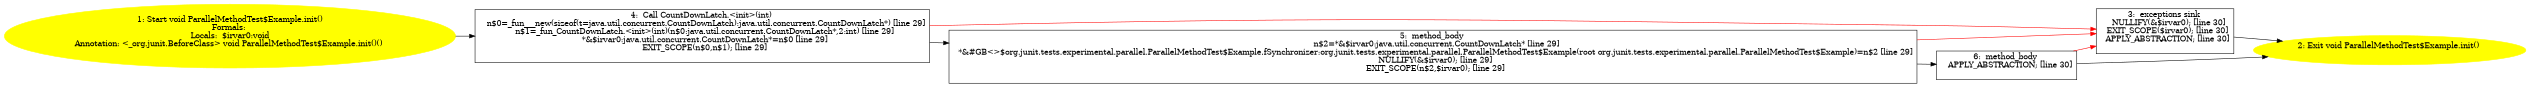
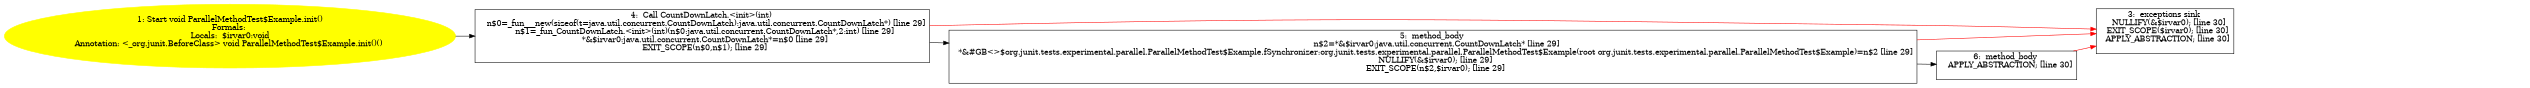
  digraph {
    rankdir=LR
    node [shape=box]
    n1 [color=yellow label="1: Start void ParallelMethodTest$Example.init()\nFormals: \nLocals:  $irvar0:void\nAnnotation: <_org.junit.BeforeClass> void ParallelMethodTest$Example.init()() \n  " style=filled shape=""]
    n2 [label="4:  Call CountDownLatch.<init>(int) \n   n$0=_fun___new(sizeof(t=java.util.concurrent.CountDownLatch):java.util.concurrent.CountDownLatch*) [line 29]\n  n$1=_fun_CountDownLatch.<init>(int)(n$0:java.util.concurrent.CountDownLatch*,2:int) [line 29]\n  *&$irvar0:java.util.concurrent.CountDownLatch*=n$0 [line 29]\n  EXIT_SCOPE(n$0,n$1); [line 29]\n "]
    n3 [label="3:  exceptions sink \n   NULLIFY(&$irvar0); [line 30]\n  EXIT_SCOPE($irvar0); [line 30]\n  APPLY_ABSTRACTION; [line 30]\n "]
    n4 [label="5:  method_body \n   n$2=*&$irvar0:java.util.concurrent.CountDownLatch* [line 29]\n  *&#GB<>$org.junit.tests.experimental.parallel.ParallelMethodTest$Example.fSynchronizer:org.junit.tests.experimental.parallel.ParallelMethodTest$Example(root org.junit.tests.experimental.parallel.ParallelMethodTest$Example)=n$2 [line 29]\n  NULLIFY(&$irvar0); [line 29]\n  EXIT_SCOPE(n$2,$irvar0); [line 29]\n "]
-   n5 [color=yellow label="2: Exit void ParallelMethodTest$Example.init() \n  " style=filled shape=""]
    n6 [label="6:  method_body \n   APPLY_ABSTRACTION; [line 30]\n "]
    n1 -> n2
    n2 -> n3 [color=red]
    n2 -> n4
-   n3 -> n5
    n4 -> n3 [color=red]
    n4 -> n6
    n6 -> n3 [color=red]
-   n6 -> n5
  }
